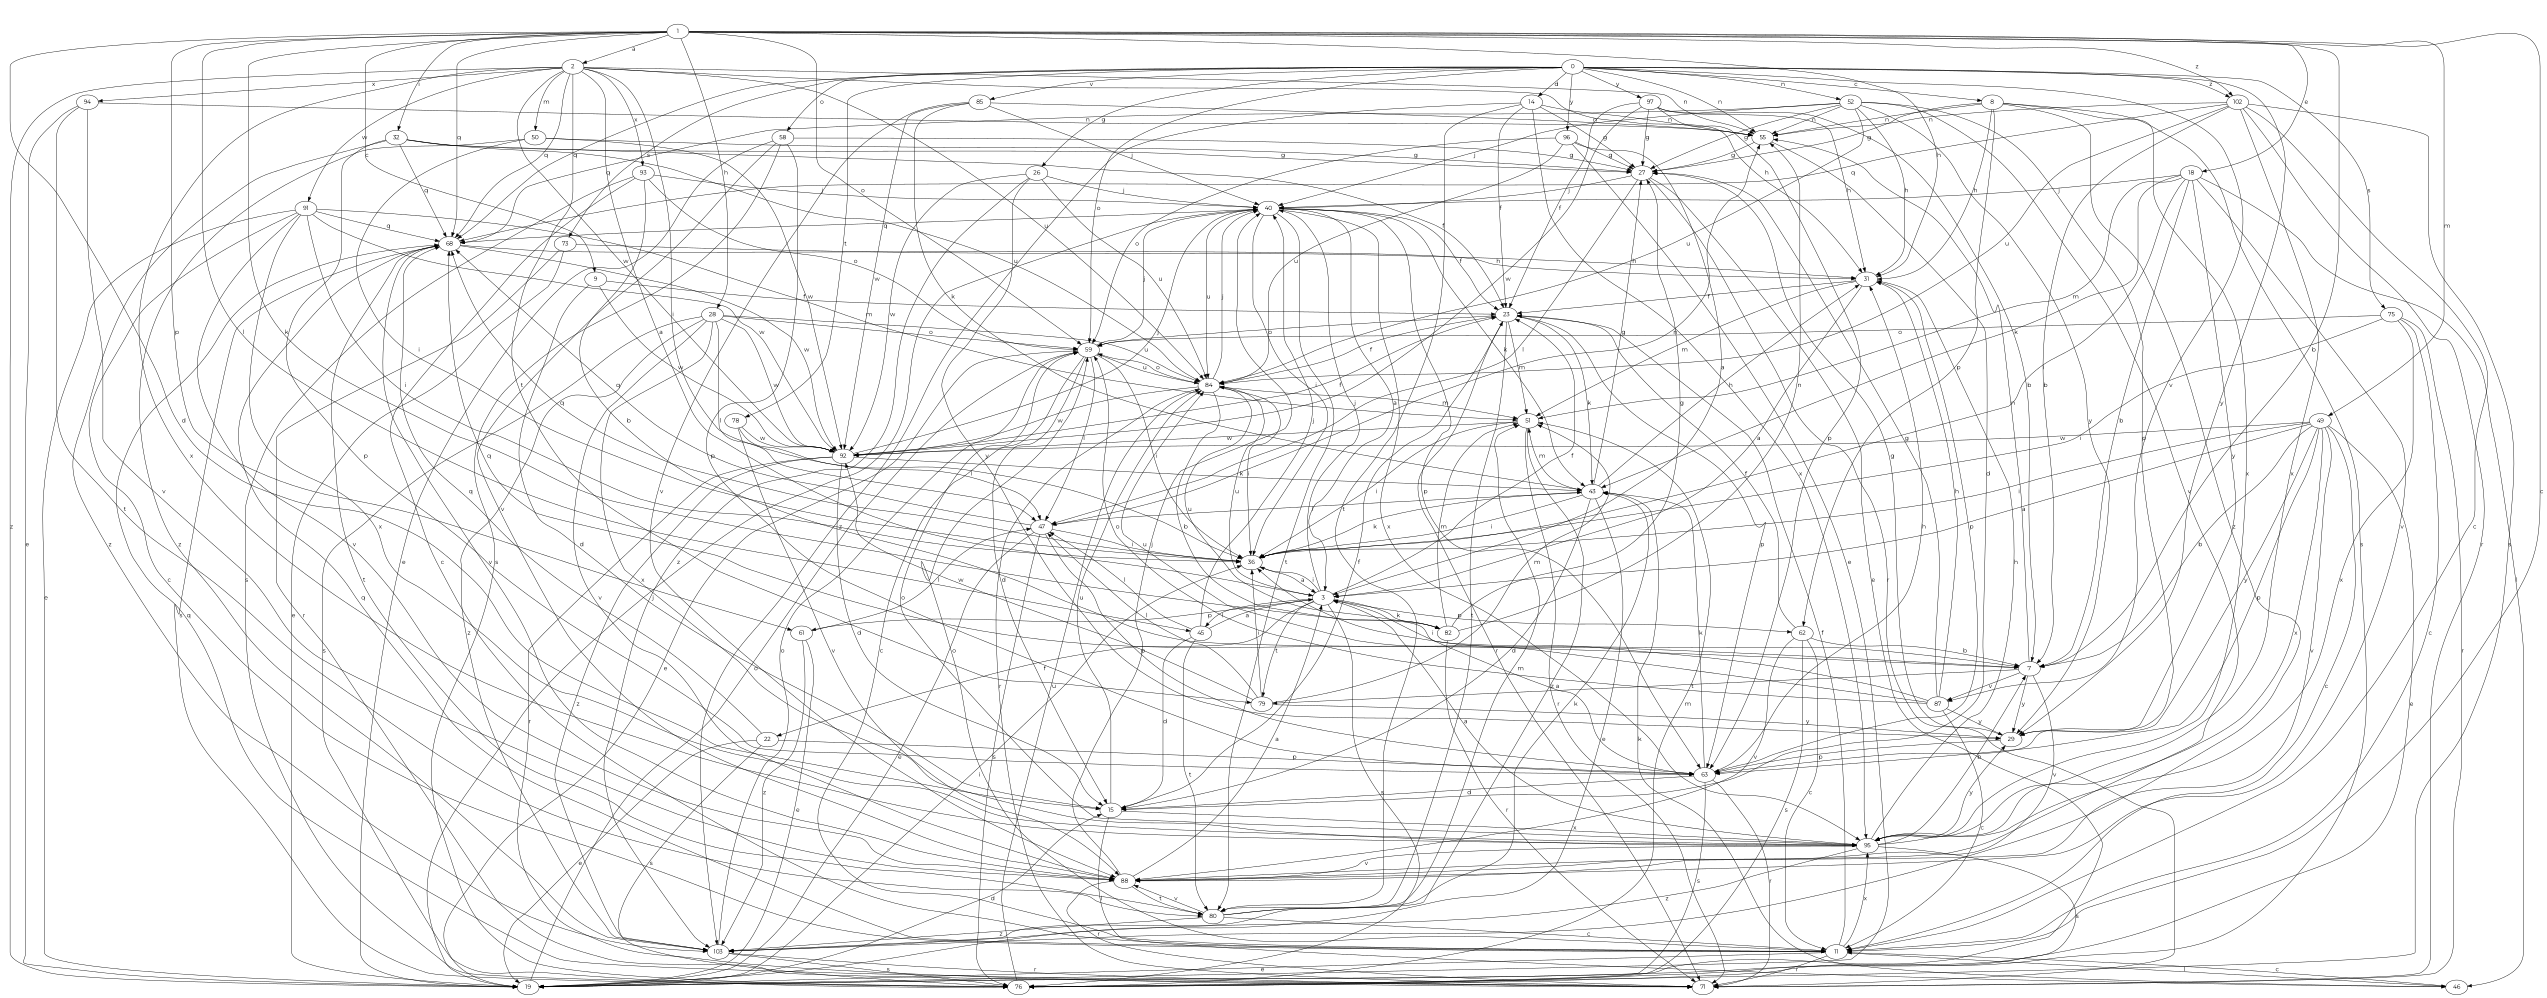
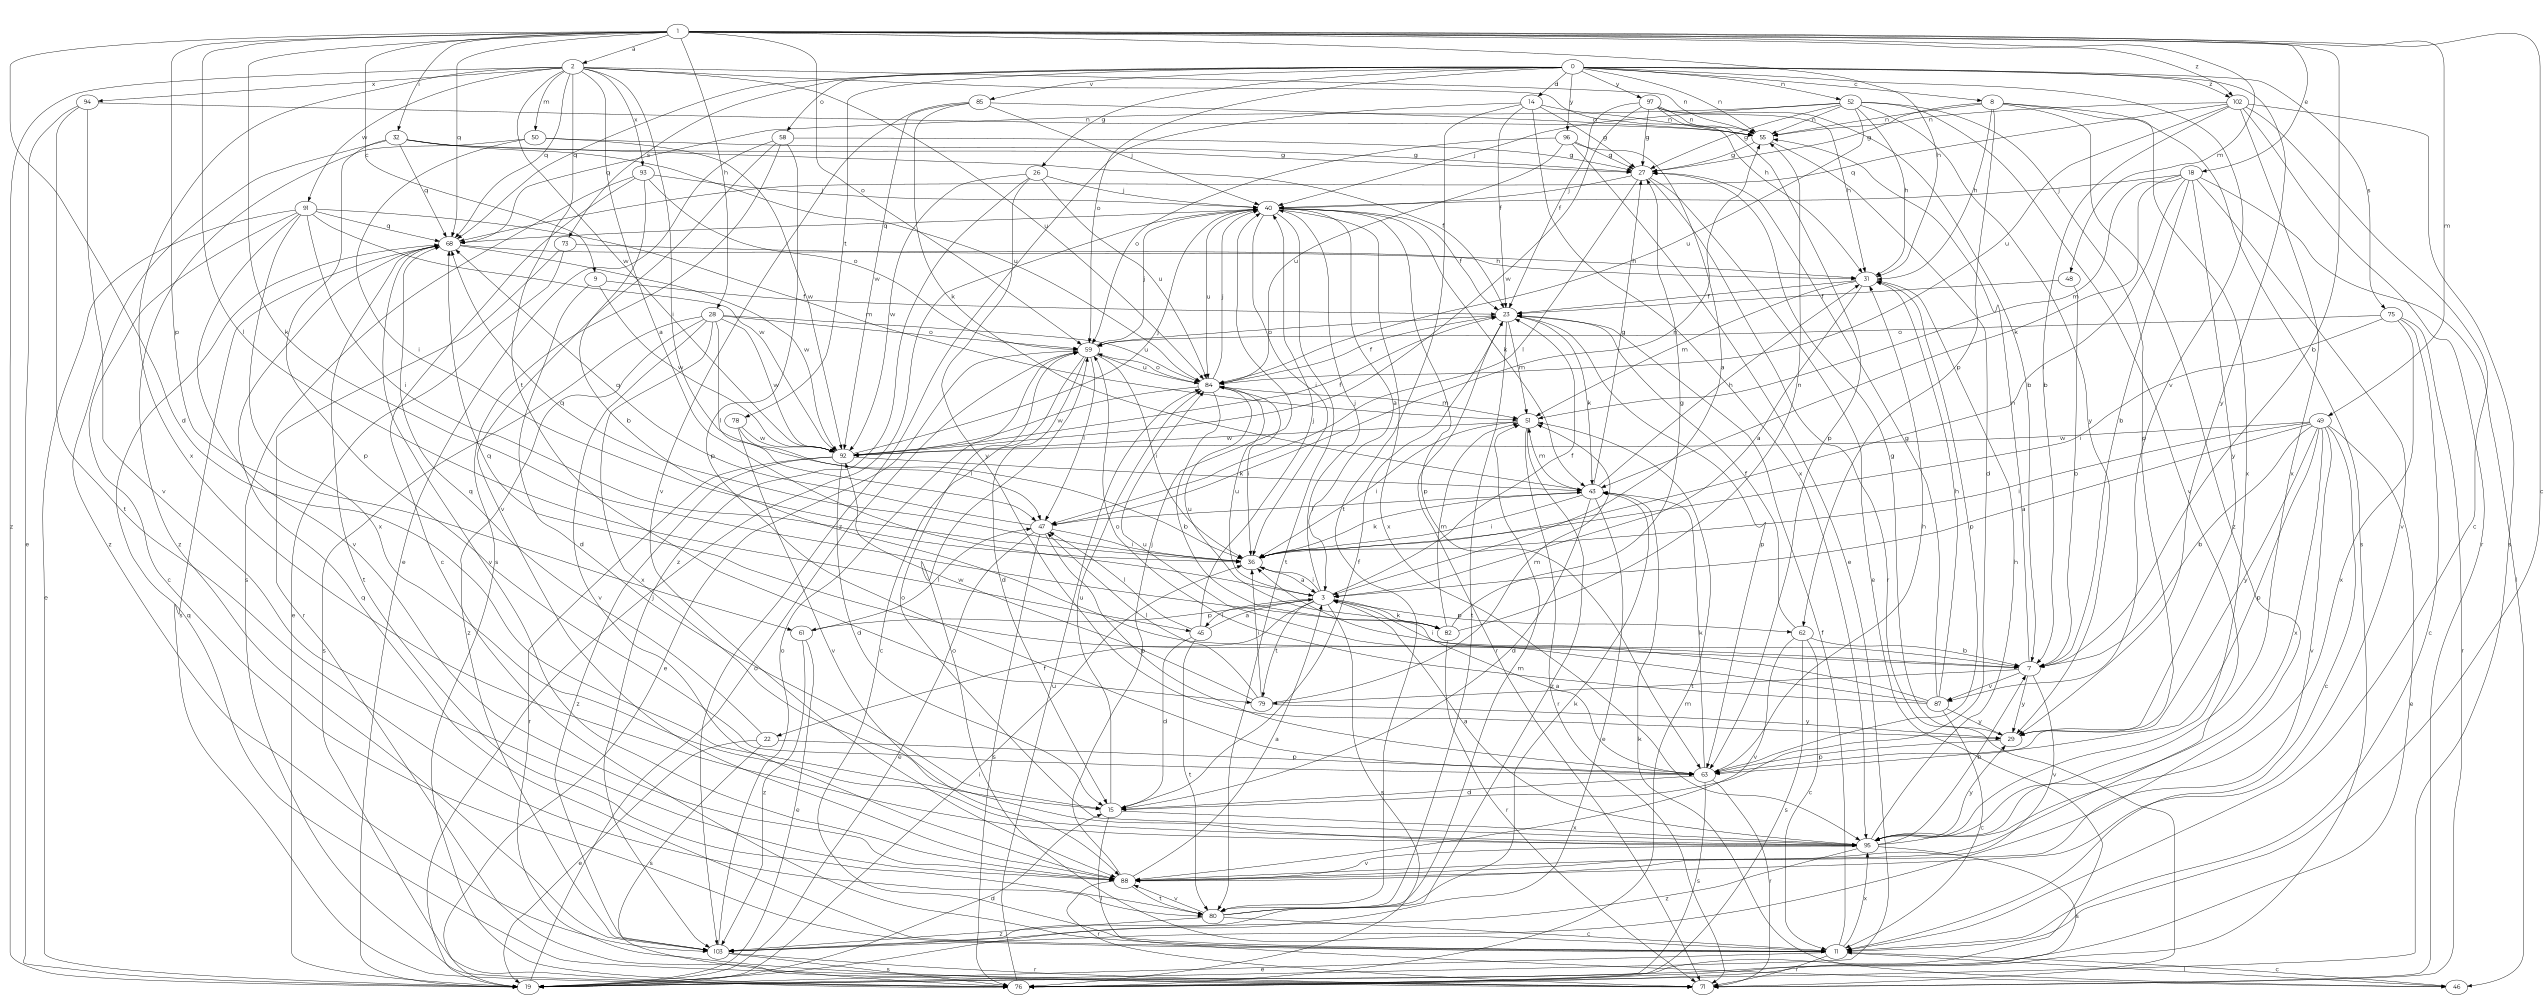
  strict digraph {
    fontname=Montserrat
    node [fontname=Montserrat]
    edge [fontname=Montserrat]
    0
    8
    14
    26
    52
    55
    58
    59
    68
    73
    75
    78
    85
    87
    96
    97
    n17 [label=29]
    102
    31
    95
    62
    76
    27
    103
    23
    80
    84
    92
    40
    88
    63
    15
    19
    11
    36
    47
    71
    43
    3
    7
    1
    2
    9
    18
    28
    32
    n47 [label=82]
    45
+   48
    49
    61
    50
    79
    91
    93
    94
    46
    51
    22
    0 -> 8 [label=c]
    0 -> 14 [label=d]
    0 -> 26 [label=g]
    0 -> 52 [label=n]
    0 -> 55 [label=n]
    0 -> 58 [label=o]
    0 -> 59 [label=o]
    0 -> 68 [label=q]
    0 -> 73 [label=s]
    0 -> 75 [label=s]
    0 -> 78 [label=t]
    0 -> 85 [label=v]
    0 -> 87 [label=v]
    0 -> 96 [label=y]
    0 -> 97 [label=y]
    0 -> n17 [label=y]
    0 -> 102 [label=z]
    8 -> 55 [label=n]
    8 -> 31 [label=h]
    8 -> 95 [label=x]
    8 -> 62 [label=p]
    8 -> 76 [label=s]
    8 -> 27 [label=g]
    8 -> 103 [label=z]
    14 -> 55 [label=n]
    14 -> 95 [label=x]
    14 -> 27 [label=g]
    14 -> 103 [label=z]
    14 -> 23 [label=f]
    14 -> 80 [label=t]
    26 -> n17 [label=y]
    26 -> 103 [label=z]
    26 -> 84 [label=u]
    26 -> 92 [label=w]
    26 -> 40 [label=j]
    52 -> 55 [label=n]
    52 -> 68 [label=q]
    52 -> n17 [label=y]
    52 -> 31 [label=h]
    52 -> 27 [label=g]
    52 -> 84 [label=u]
    52 -> 40 [label=j]
    52 -> 88 [label=v]
    52 -> 63 [label=p]
    55 -> 27 [label=g]
    55 -> 15 [label=d]
    58 -> 76 [label=s]
    58 -> 27 [label=g]
    58 -> 88 [label=v]
    58 -> 63 [label=p]
    58 -> 19 [label=e]
    59 -> 84 [label=u]
    59 -> 40 [label=j]
    59 -> 15 [label=d]
    59 -> 19 [label=e]
    59 -> 11 [label=c]
    59 -> 36 [label=i]
    59 -> 47 [label=l]
    68 -> 31 [label=h]
    68 -> 76 [label=s]
    68 -> 80 [label=t]
    68 -> 92 [label=w]
    68 -> 88 [label=v]
    73 -> 31 [label=h]
    73 -> 19 [label=e]
    73 -> 71 [label=r]
    75 -> 59 [label=o]
    75 -> 95 [label=x]
    75 -> 11 [label=c]
    75 -> 36 [label=i]
    75 -> 71 [label=r]
    78 -> 92 [label=w]
    78 -> 88 [label=v]
    78 -> 47 [label=l]
    85 -> 55 [label=n]
    85 -> 92 [label=w]
    85 -> 40 [label=j]
    85 -> 88 [label=v]
    85 -> 43 [label=k]
    87 -> 59 [label=o]
    87 -> n17 [label=y]
    87 -> 31 [label=h]
    87 -> 27 [label=g]
    87 -> 84 [label=u]
    87 -> 11 [label=c]
    87 -> 36 [label=i]
    96 -> 59 [label=o]
    96 -> 27 [label=g]
    96 -> 84 [label=u]
    96 -> 19 [label=e]
    96 -> 3 [label=a]
+   97 -> 55 [label=n]
    97 -> 31 [label=h]
    97 -> 27 [label=g]
    97 -> 23 [label=f]
    97 -> 92 [label=w]
    97 -> 63 [label=p]
    97 -> 7 [label=b]
    n17 -> 27 [label=g]
    n17 -> 63 [label=p]
    102 -> 55 [label=n]
    102 -> 68 [label=q]
    102 -> 95 [label=x]
    102 -> 76 [label=s]
    102 -> 84 [label=u]
    102 -> 11 [label=c]
    102 -> 71 [label=r]
    102 -> 7 [label=b]
    31 -> 23 [label=f]
    31 -> 63 [label=p]
    31 -> 3 [label=a]
    31 -> 51 [label=m]
    95 -> 59 [label=o]
    95 -> n17 [label=y]
    95 -> 31 [label=h]
    95 -> 76 [label=s]
    95 -> 103 [label=z]
    95 -> 88 [label=v]
    95 -> 3 [label=a]
    95 -> 7 [label=b]
    62 -> 76 [label=s]
    62 -> 23 [label=f]
    62 -> 88 [label=v]
    62 -> 11 [label=c]
    62 -> 7 [label=b]
    76 -> 84 [label=u]
    76 -> 51 [label=m]
    27 -> 40 [label=j]
    27 -> 19 [label=e]
    27 -> 47 [label=l]
    27 -> 71 [label=r]
    103 -> 59 [label=o]
    103 -> 76 [label=s]
    103 -> 71 [label=r]
    23 -> 59 [label=o]
    23 -> 80 [label=t]
    23 -> 63 [label=p]
    23 -> 71 [label=r]
    23 -> 43 [label=k]
    23 -> 51 [label=m]
    80 -> 103 [label=z]
    80 -> 88 [label=v]
    80 -> 11 [label=c]
    80 -> 43 [label=k]
    80 -> 51 [label=m]
    84 -> 59 [label=o]
    84 -> 23 [label=f]
    84 -> 92 [label=w]
    84 -> 40 [label=j]
    84 -> 36 [label=i]
-   84 -> 71 [label=r]
    84 -> 7 [label=b]
    84 -> 51 [label=m]
    92 -> 103 [label=z]
    92 -> 23 [label=f]
    92 -> 40 [label=j]
    92 -> 15 [label=d]
    92 -> 71 [label=r]
    92 -> 43 [label=k]
    40 -> 68 [label=q]
    40 -> 95 [label=x]
    40 -> 23 [label=f]
    40 -> 80 [label=t]
    40 -> 84 [label=u]
    40 -> 63 [label=p]
    40 -> 36 [label=i]
    40 -> 43 [label=k]
    40 -> 3 [label=a]
    88 -> 80 [label=t]
    88 -> 40 [label=j]
    88 -> 71 [label=r]
    88 -> 3 [label=a]
    63 -> 31 [label=h]
    63 -> 76 [label=s]
    63 -> 15 [label=d]
    63 -> 71 [label=r]
    63 -> 43 [label=k]
    63 -> 3 [label=a]
    15 -> 95 [label=x]
    15 -> 23 [label=f]
    15 -> 84 [label=u]
    15 -> 46 [label=l]
    19 -> 59 [label=o]
    19 -> 40 [label=j]
    19 -> 15 [label=d]
    19 -> 36 [label=i]
    11 -> 59 [label=o]
    11 -> 68 [label=q]
    11 -> 95 [label=x]
    11 -> 23 [label=f]
    11 -> 19 [label=e]
    11 -> 71 [label=r]
    11 -> 46 [label=l]
    36 -> 68 [label=q]
    36 -> 43 [label=k]
    36 -> 3 [label=a]
    47 -> 55 [label=n]
    47 -> 68 [label=q]
    47 -> 76 [label=s]
    47 -> 63 [label=p]
    47 -> 19 [label=e]
    47 -> 36 [label=i]
    71 -> 68 [label=q]
    43 -> 31 [label=h]
    43 -> 27 [label=g]
    43 -> 15 [label=d]
    43 -> 19 [label=e]
    43 -> 36 [label=i]
    43 -> 47 [label=l]
    43 -> 51 [label=m]
    3 -> 62 [label=p]
    3 -> 76 [label=s]
    3 -> 23 [label=f]
    3 -> 84 [label=u]
    3 -> 40 [label=j]
    3 -> 36 [label=i]
    3 -> n47 [label=k]
    3 -> 45 [label=l]
    3 -> 61 [label=p]
    3 -> 79 [label=t]
    3 -> 22 [label=f]
    7 -> 55 [label=n]
    7 -> 68 [label=q]
    7 -> 87 [label=v]
    7 -> n17 [label=y]
    7 -> 88 [label=v]
    7 -> 79 [label=t]
    1 -> 59 [label=o]
    1 -> 68 [label=q]
    1 -> 102 [label=z]
    1 -> 31 [label=h]
    1 -> 15 [label=d]
    1 -> 11 [label=c]
    1 -> 7 [label=b]
    1 -> 2 [label=a]
    1 -> 9 [label=c]
    1 -> 18 [label=e]
    1 -> 28 [label=h]
    1 -> 32 [label=i]
    1 -> n47 [label=k]
    1 -> 45 [label=l]
+   1 -> 48 [label=m]
    1 -> 49 [label=m]
    1 -> 61 [label=p]
    2 -> 55 [label=n]
    2 -> 68 [label=q]
    2 -> 31 [label=h]
    2 -> 95 [label=x]
    2 -> 84 [label=u]
    2 -> 92 [label=w]
    2 -> 19 [label=z]
    2 -> 36 [label=i]
    2 -> 3 [label=a]
    2 -> 50 [label=m]
    2 -> 79 [label=t]
    2 -> 91 [label=w]
    2 -> 93 [label=x]
    2 -> 94 [label=x]
    9 -> 23 [label=f]
    9 -> 92 [label=w]
    9 -> 15 [label=d]
    18 -> n17 [label=y]
    18 -> 40 [label=j]
    18 -> 88 [label=v]
    18 -> 36 [label=i]
    18 -> 43 [label=k]
    18 -> 7 [label=b]
    18 -> 46 [label=l]
    18 -> 51 [label=m]
    28 -> 59 [label=o]
    28 -> 95 [label=x]
    28 -> 76 [label=s]
    28 -> 103 [label=z]
    28 -> 84 [label=u]
    28 -> 92 [label=w]
    28 -> 88 [label=v]
    28 -> 47 [label=l]
    32 -> 68 [label=q]
    32 -> 27 [label=g]
    32 -> 103 [label=z]
    32 -> 23 [label=f]
    32 -> 84 [label=u]
    32 -> 63 [label=p]
    n47 -> 55 [label=n]
    n47 -> 27 [label=g]
    n47 -> 84 [label=u]
    n47 -> 71 [label=r]
    n47 -> 51 [label=m]
    45 -> 80 [label=t]
    45 -> 40 [label=j]
    45 -> 15 [label=d]
    45 -> 47 [label=l]
    45 -> 3 [label=a]
+   48 -> 23 [label=f]
+   48 -> 7 [label=b]
    49 -> n17 [label=y]
    49 -> 95 [label=x]
    49 -> 92 [label=w]
    49 -> 88 [label=v]
    49 -> 63 [label=p]
    49 -> 19 [label=e]
    49 -> 11 [label=c]
    49 -> 36 [label=i]
    49 -> 3 [label=a]
    49 -> 7 [label=b]
    61 -> 103 [label=z]
    61 -> 19 [label=e]
    61 -> 47 [label=l]
    50 -> 27 [label=g]
    50 -> 103 [label=z]
    50 -> 92 [label=w]
    50 -> 36 [label=i]
    79 -> n17 [label=y]
    79 -> 92 [label=w]
    79 -> 36 [label=i]
    79 -> 47 [label=l]
    79 -> 51 [label=m]
    91 -> 68 [label=q]
    91 -> 95 [label=x]
    91 -> 92 [label=w]
    91 -> 88 [label=v]
    91 -> 19 [label=e]
    91 -> 11 [label=c]
    91 -> 36 [label=i]
    91 -> 51 [label=m]
    93 -> 59 [label=o]
    93 -> 76 [label=s]
    93 -> 40 [label=j]
    93 -> 11 [label=c]
    93 -> 7 [label=b]
    94 -> 55 [label=n]
    94 -> 80 [label=t]
    94 -> 88 [label=v]
    94 -> 19 [label=e]
    46 -> 11 [label=c]
    46 -> 43 [label=k]
    51 -> 103 [label=z]
    51 -> 92 [label=w]
    51 -> 36 [label=i]
    51 -> 71 [label=r]
    22 -> 68 [label=q]
    22 -> 76 [label=s]
    22 -> 63 [label=p]
    22 -> 19 [label=e]
  }
